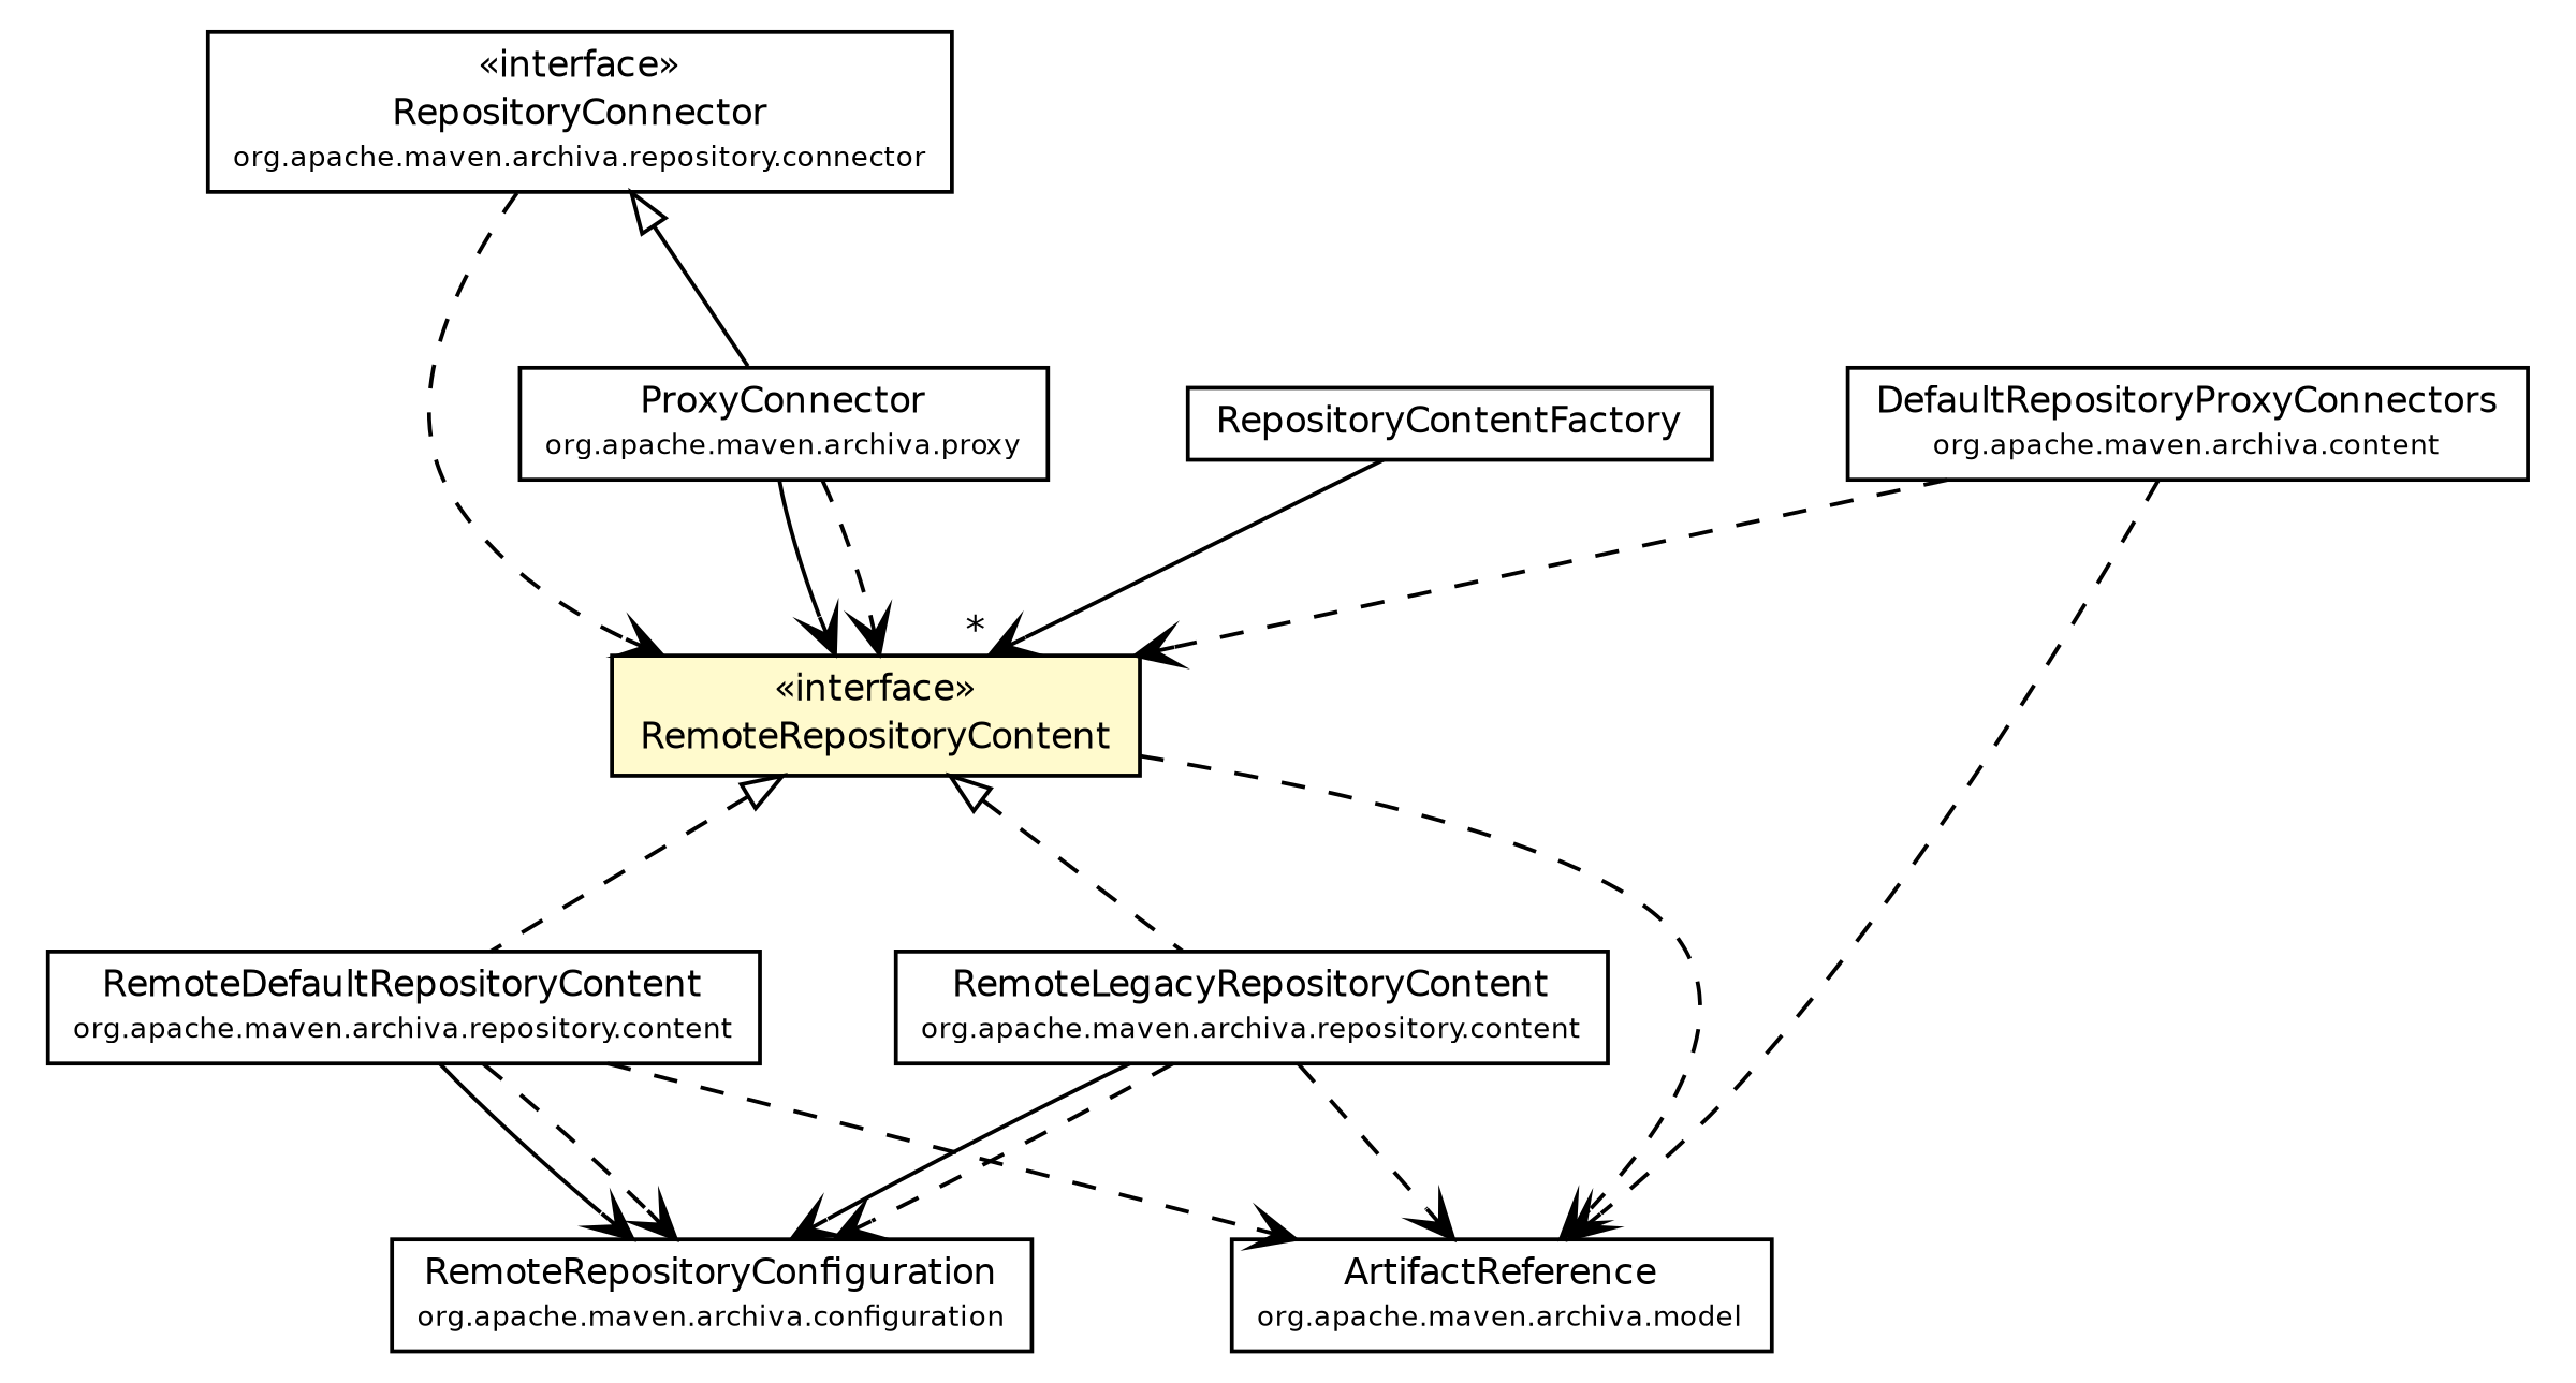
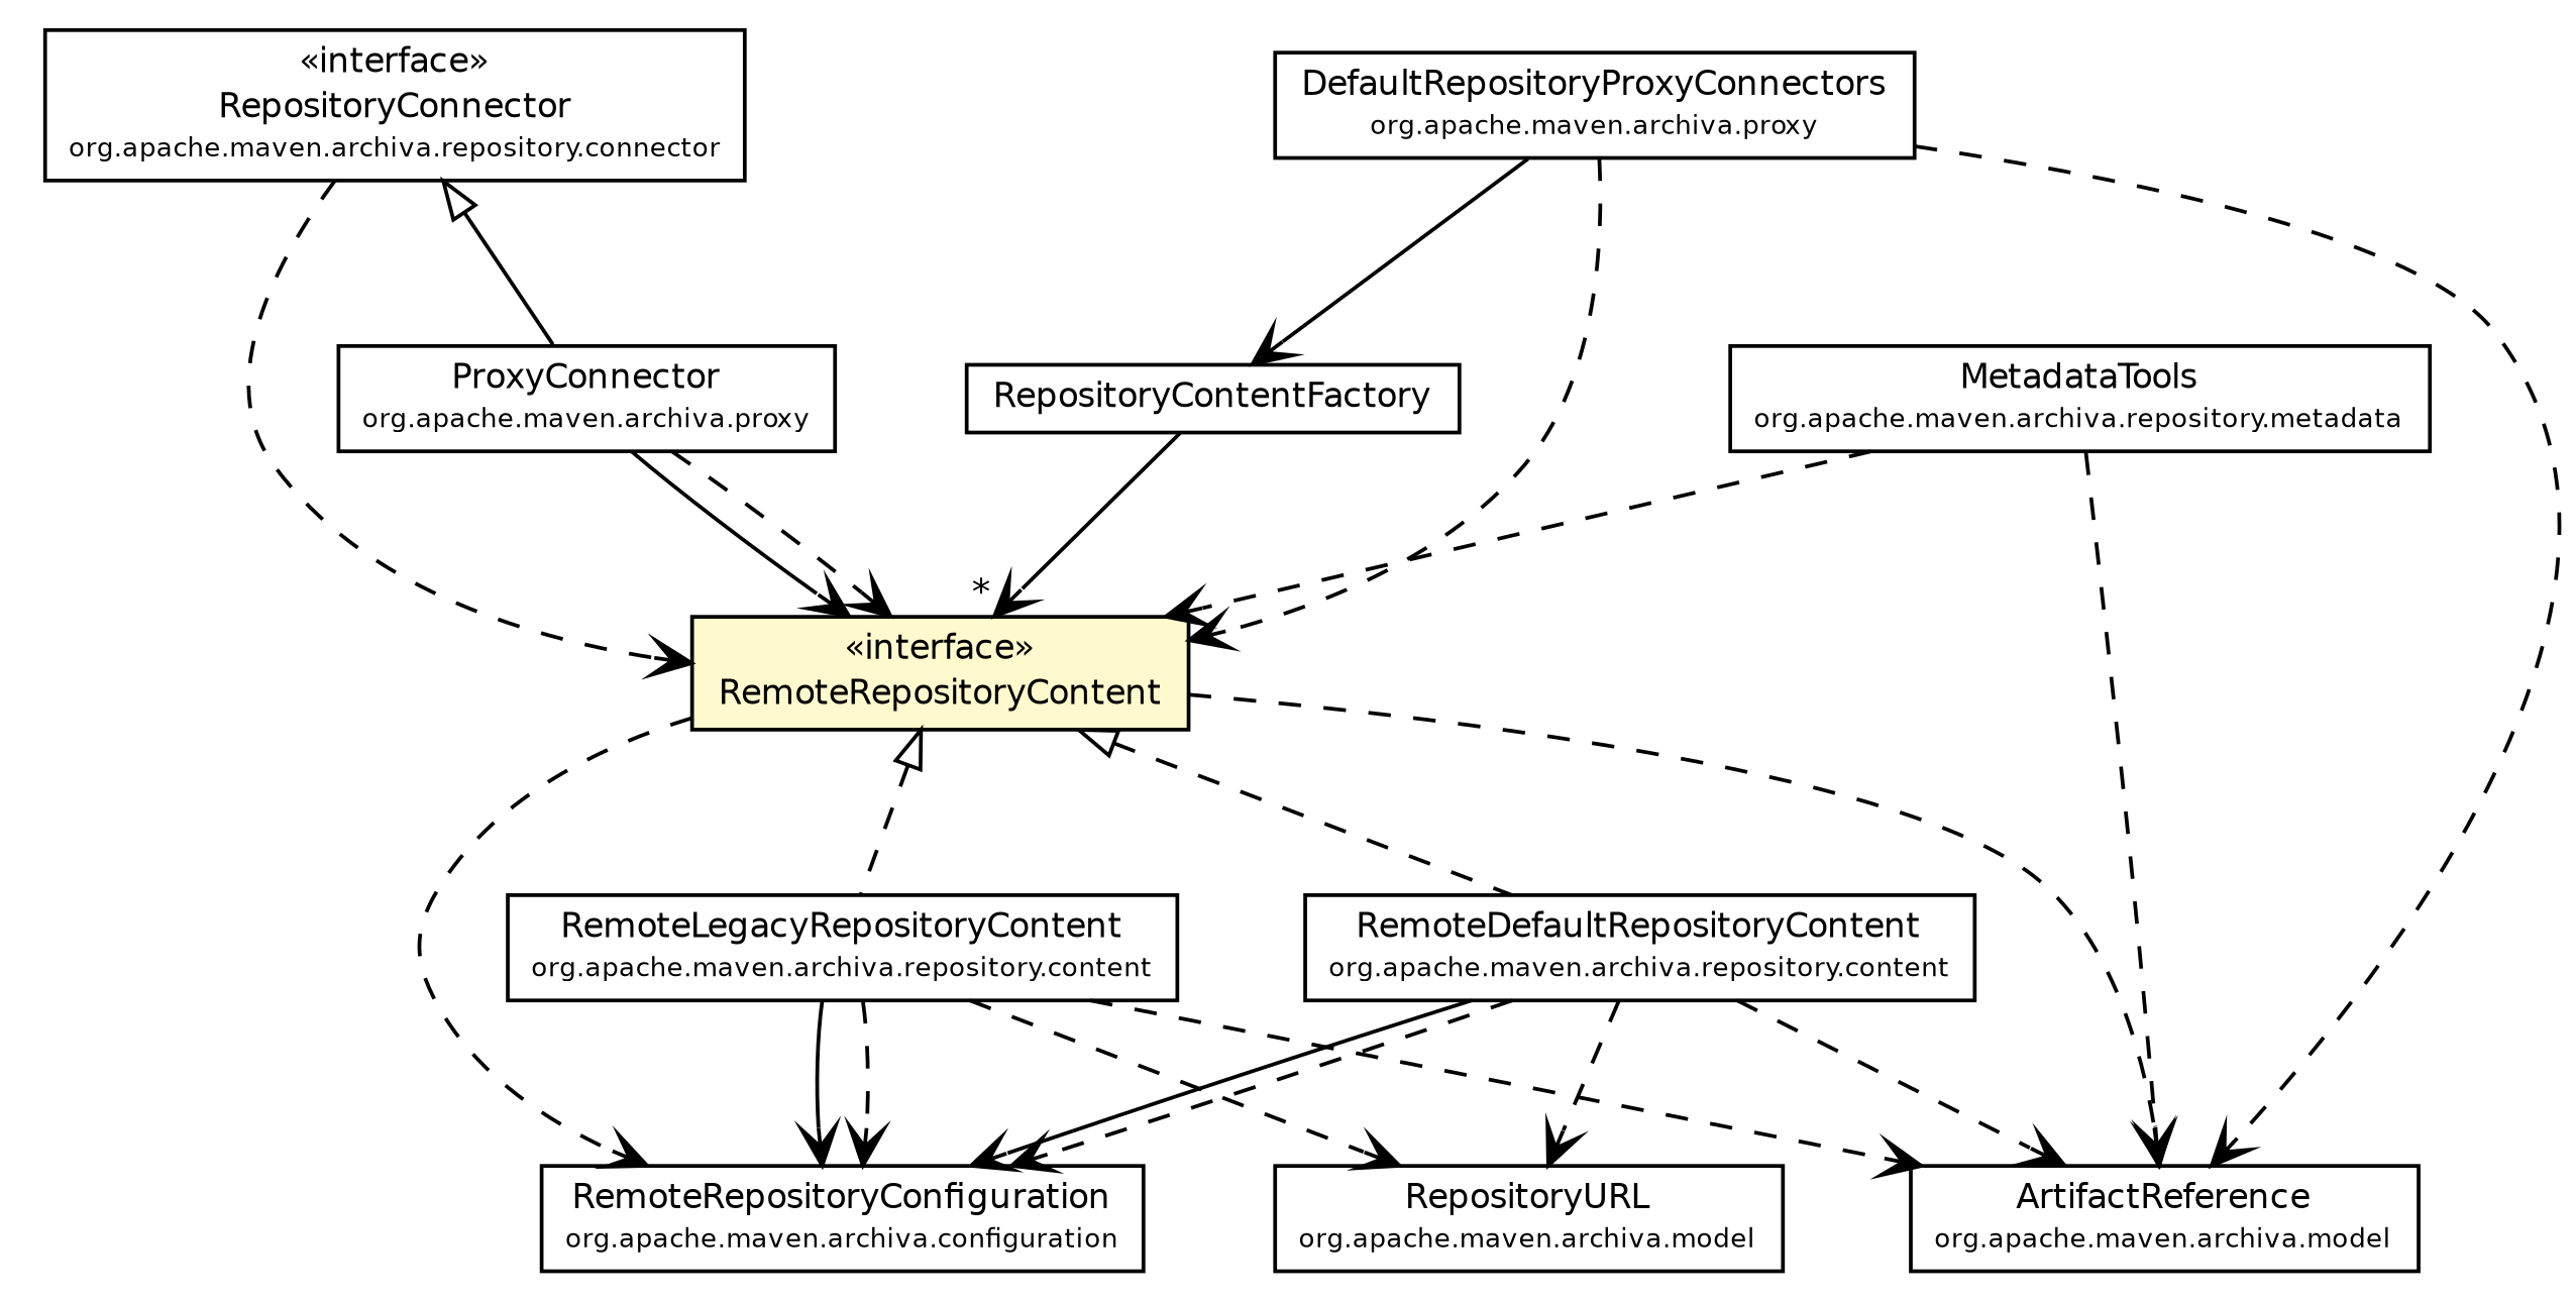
  digraph {
    node [fontcolor=black fontname=Helvetica fontsize=9.0 shape=plaintext]
    edge [arrowhead=open color=black fontcolor=black fontname=Helvetica fontsize=10.0 headport=p labelfontname=Helvetica labelfontsize=10 style=dashed tailport=p]
+   n1 [label=<<table border="0" cellborder="1" cellspacing="0" cellpadding="2" port="p" href="../model/RepositoryURL.html"> 		<tr><td><table border="0" cellspacing="0" cellpadding="1"> 			<tr><td> RepositoryURL </td></tr> 			<tr><td><font point-size="7.0"> org.apache.maven.archiva.model </font></td></tr> 		</table></td></tr> 		</table>>]
    n2 [label=<<table border="0" cellborder="1" cellspacing="0" cellpadding="2" port="p" href="./connector/RepositoryConnector.html"> 		<tr><td><table border="0" cellspacing="0" cellpadding="1"> 			<tr><td> &laquo;interface&raquo; </td></tr> 			<tr><td> RepositoryConnector </td></tr> 			<tr><td><font point-size="7.0"> org.apache.maven.archiva.repository.connector </font></td></tr> 		</table></td></tr> 		</table>>]
    n3 [label=<<table border="0" cellborder="1" cellspacing="0" cellpadding="2" port="p" bgcolor="lemonChiffon" href="./RemoteRepositoryContent.html"> 		<tr><td><table border="0" cellspacing="0" cellpadding="1"> 			<tr><td> &laquo;interface&raquo; </td></tr> 			<tr><td> RemoteRepositoryContent </td></tr> 		</table></td></tr> 		</table>>]
    n4 [label=<<table border="0" cellborder="1" cellspacing="0" cellpadding="2" port="p" href="../proxy/ProxyConnector.html"> 		<tr><td><table border="0" cellspacing="0" cellpadding="1"> 			<tr><td> ProxyConnector </td></tr> 			<tr><td><font point-size="7.0"> org.apache.maven.archiva.proxy </font></td></tr> 		</table></td></tr> 		</table>>]
    n5 [label=<<table border="0" cellborder="1" cellspacing="0" cellpadding="2" port="p" href="./content/RemoteLegacyRepositoryContent.html"> 		<tr><td><table border="0" cellspacing="0" cellpadding="1"> 			<tr><td> RemoteLegacyRepositoryContent </td></tr> 			<tr><td><font point-size="7.0"> org.apache.maven.archiva.repository.content </font></td></tr> 		</table></td></tr> 		</table>>]
    n6 [label=<<table border="0" cellborder="1" cellspacing="0" cellpadding="2" port="p" href="http://java.sun.com/j2se/1.4.2/docs/api/org/apache/maven/archiva/configuration/RemoteRepositoryConfiguration.html"> 		<tr><td><table border="0" cellspacing="0" cellpadding="1"> 			<tr><td> RemoteRepositoryConfiguration </td></tr> 			<tr><td><font point-size="7.0"> org.apache.maven.archiva.configuration </font></td></tr> 		</table></td></tr> 		</table>>]
    n7 [label=<<table border="0" cellborder="1" cellspacing="0" cellpadding="2" port="p" href="http://java.sun.com/j2se/1.4.2/docs/api/org/apache/maven/archiva/model/ArtifactReference.html"> 		<tr><td><table border="0" cellspacing="0" cellpadding="1"> 			<tr><td> ArtifactReference </td></tr> 			<tr><td><font point-size="7.0"> org.apache.maven.archiva.model </font></td></tr> 		</table></td></tr> 		</table>>]
    n8 [label=<<table border="0" cellborder="1" cellspacing="0" cellpadding="2" port="p" href="./content/RemoteDefaultRepositoryContent.html"> 		<tr><td><table border="0" cellspacing="0" cellpadding="1"> 			<tr><td> RemoteDefaultRepositoryContent </td></tr> 			<tr><td><font point-size="7.0"> org.apache.maven.archiva.repository.content </font></td></tr> 		</table></td></tr> 		</table>>]
    n9 [label=<<table border="0" cellborder="1" cellspacing="0" cellpadding="2" port="p" href="./RepositoryContentFactory.html"> 		<tr><td><table border="0" cellspacing="0" cellpadding="1"> 			<tr><td> RepositoryContentFactory </td></tr> 		</table></td></tr> 		</table>>]
-   n11 [label=<<table border="0" cellborder="1" cellspacing="0" cellpadding="2" port="p" href="../proxy/DefaultRepositoryProxyConnectors.html"> 		<tr><td><table border="0" cellspacing="0" cellpadding="1"> 			<tr><td> DefaultRepositoryProxyConnectors </td></tr> 			<tr><td><font point-size="7.0"> org.apache.maven.archiva.content </font></td></tr> 		</table></td></tr> 		</table>>]
+   n10 [label=<<table border="0" cellborder="1" cellspacing="0" cellpadding="2" port="p" href="./metadata/MetadataTools.html"> 		<tr><td><table border="0" cellspacing="0" cellpadding="1"> 			<tr><td> MetadataTools </td></tr> 			<tr><td><font point-size="7.0"> org.apache.maven.archiva.repository.metadata </font></td></tr> 		</table></td></tr> 		</table>>]
+   n11 [label=<<table border="0" cellborder="1" cellspacing="0" cellpadding="2" port="p" href="../proxy/DefaultRepositoryProxyConnectors.html"> 		<tr><td><table border="0" cellspacing="0" cellpadding="1"> 			<tr><td> DefaultRepositoryProxyConnectors </td></tr> 			<tr><td><font point-size="7.0"> org.apache.maven.archiva.proxy </font></td></tr> 		</table></td></tr> 		</table>>]
    n2 -> n3
    n2 -> n4 [arrowtail=empty dir=back fontsize=10 style=solid arrowhead="" color="" fontcolor=""]
    n3 -> n5 [arrowtail=empty dir=back fontsize=10 arrowhead="" color="" fontcolor=""]
+   n3 -> n6
    n3 -> n7
    n3 -> n8 [arrowtail=empty dir=back fontsize=10 arrowhead="" color="" fontcolor=""]
    n4 -> n3 [style=""]
    n4 -> n3
+   n5 -> n1
    n5 -> n6 [style=""]
    n5 -> n6
    n5 -> n7
+   n8 -> n1
    n8 -> n6 [style=""]
    n8 -> n6
    n8 -> n7
    n9 -> n3 [headlabel="*" style=""]
+   n10 -> n3
+   n10 -> n7
    n11 -> n3
    n11 -> n7
+   n11 -> n9 [style=""]
  }
